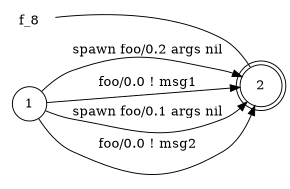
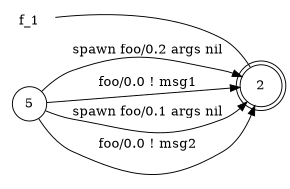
  digraph {
    rankdir=LR
-   n1 [label=f_8 shape=plaintext]
+   n1 [label=f_1 shape=plaintext]
    n2 [label=2 shape=doublecircle]
-   n3 [label=1 shape=circle]
+   n3 [label=5 shape=circle]
    n1 -> n2 [arrowhead=none]
    n3 -> n2 [label="spawn foo/0.2 args nil"]
    n3 -> n2 [label="foo/0.0 ! msg1"]
    n3 -> n2 [label="spawn foo/0.1 args nil"]
    n3 -> n2 [label="foo/0.0 ! msg2"]
  }
